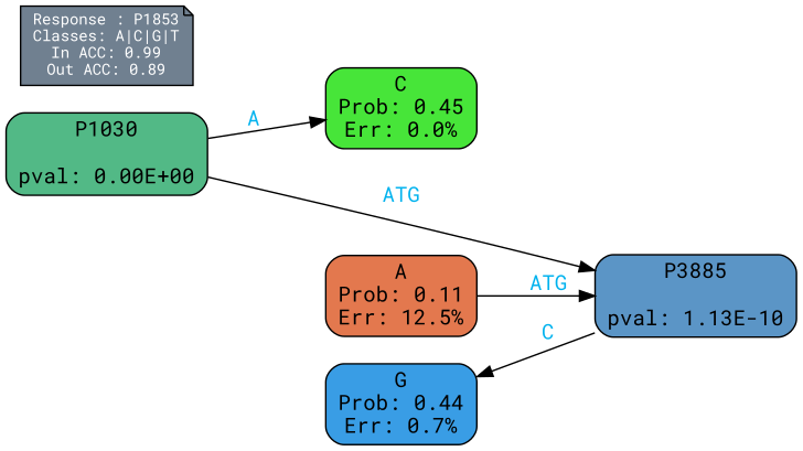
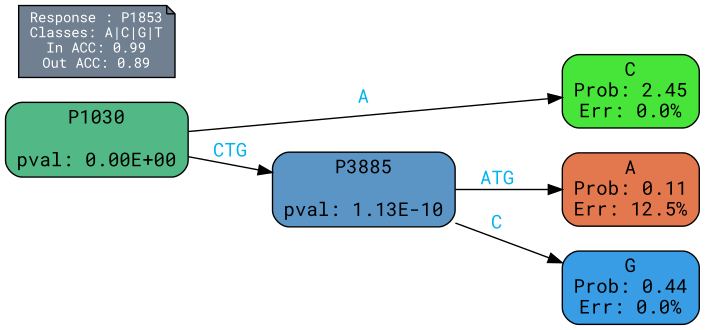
  digraph {
    fontname="Roboto Mono"
    rankdir=LR
    ranksep=equally
    splines=polylines
    node [color=black fontname="Roboto Mono" shape=box style="filled, rounded"]
    edge [fontcolor=deepskyblue2 fontname="Roboto Mono"]
-   n1 [fillcolor="#47e539" label="C\nProb: 0.45\nErr: 0.0%"]
+   n1 [fillcolor="#47e539" label="C\nProb: 2.45\nErr: 0.0%"]
    n2 [fillcolor="#e3784e" label="A\nProb: 0.11\nErr: 12.5%"]
-   n3 [fillcolor="#399de5" label="G\nProb: 0.44\nErr: 0.7%"]
+   n3 [fillcolor="#399de5" label="G\nProb: 0.44\nErr: 0.0%"]
    n4 [align=left fillcolor=slategray fontcolor=white fontsize=10 label="Response : P1853\nClasses: A|C|G|T\nIn ACC: 0.99\nOut ACC: 0.89\n" shape=note style=filled]
    n5 [fillcolor="#52b986" label="P1030\n\npval: 0.00E+00"]
    n6 [fillcolor="#5b95c6" label="P3885\n\npval: 1.13E-10"]
    subgraph sub_1 {
      rank=same
      n1
      n2
      n3
    }
    subgraph sub_2 {
      rank=same
      n4
      n5
    }
    n5 -> n1 [label=A]
-   n5 -> n6 [label=ATG]
-   n2 -> n6 [label=ATG]
+   n5 -> n6 [label=CTG]
+   n6 -> n2 [label=ATG]
    n6 -> n3 [label=C]
  }
